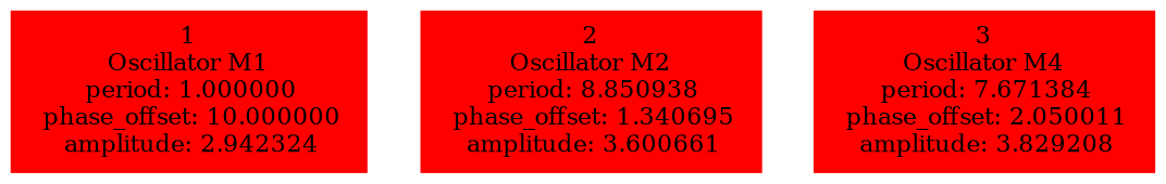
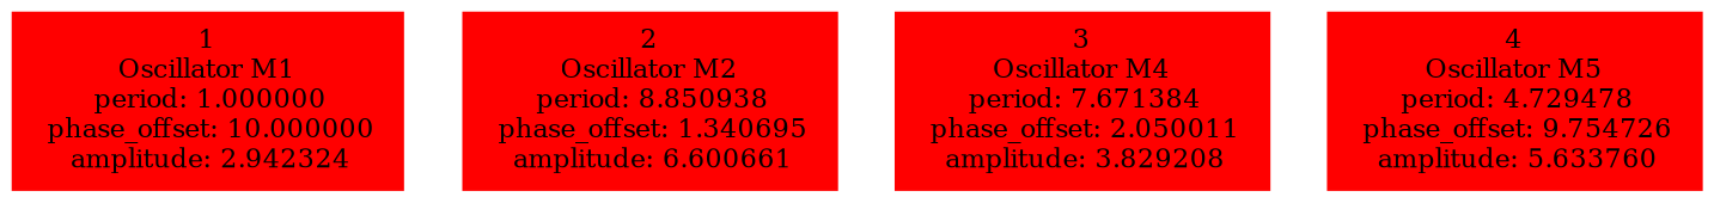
  digraph {
    forcelabels=true
    node [color=red fontsize=8 shape=box style=filled]
    n1 [label=<1<BR />Oscillator M1<BR /> period: 1.000000<BR /> phase_offset: 10.000000<BR /> amplitude: 2.942324>]
-   n2 [label=<2<BR />Oscillator M2<BR /> period: 8.850938<BR /> phase_offset: 1.340695<BR /> amplitude: 3.600661>]
+   n2 [label=<2<BR />Oscillator M2<BR /> period: 8.850938<BR /> phase_offset: 1.340695<BR /> amplitude: 6.600661>]
    n3 [label=<3<BR />Oscillator M4<BR /> period: 7.671384<BR /> phase_offset: 2.050011<BR /> amplitude: 3.829208>]
+   n4 [label=<4<BR />Oscillator M5<BR /> period: 4.729478<BR /> phase_offset: 9.754726<BR /> amplitude: 5.633760>]
  }
